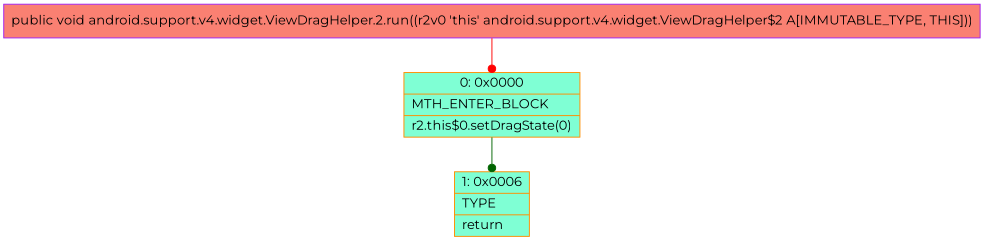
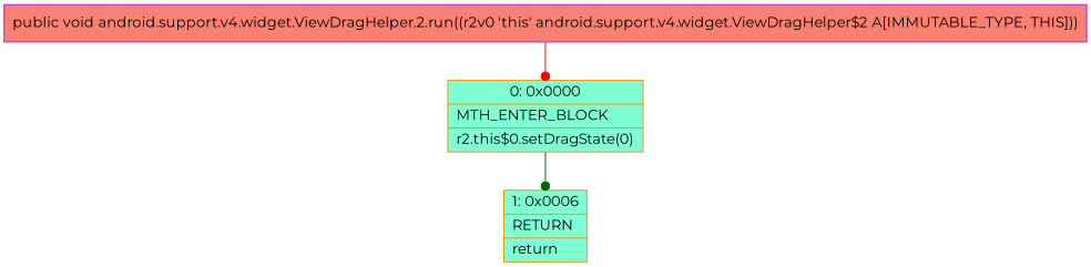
  digraph {
    fontname=Montserrat
    node [shape=record style=filled fillcolor=aquamarine color=darkorange fontname=Montserrat]
    edge [arrowhead=dot fontname=Montserrat]
    n1 [label="{0\:\ 0x0000|MTH_ENTER_BLOCK\l|r2.this$0.setDragState(0)\l}"]
-   n2 [label="{1\:\ 0x0006|TYPE\l|return\l}"]
+   n2 [label="{1\:\ 0x0006|RETURN\l|return\l}"]
    n3 [label="{public void android.support.v4.widget.ViewDragHelper.2.run((r2v0 'this' android.support.v4.widget.ViewDragHelper$2 A[IMMUTABLE_TYPE, THIS])) }" fillcolor=salmon color=purple]
    n1 -> n2 [color=darkgreen]
    n3 -> n1 [color=red]
  }
